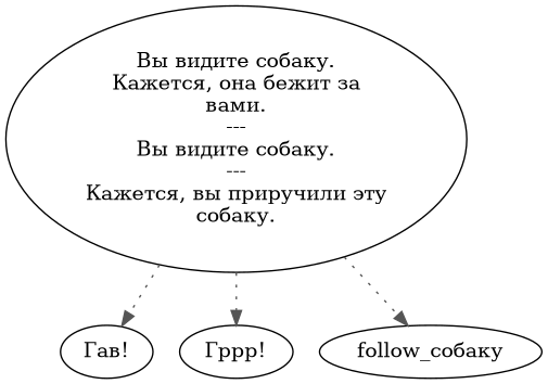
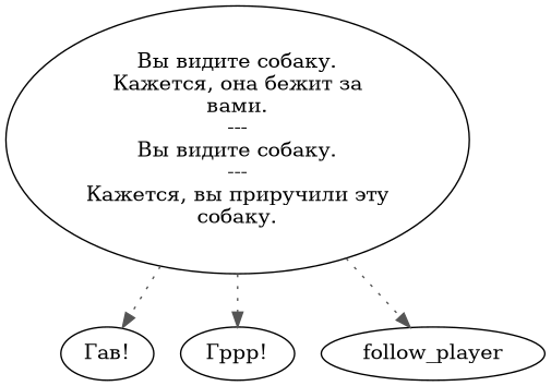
  digraph {
    node [color="#000000" fillcolor="#FFFFFF" style=filled]
    edge [color="#555555" style=dotted]
    n1 [label="Вы видите собаку.\nКажется, она бежит за\nвами.\n---\nВы видите собаку.\n---\nКажется, вы приручили эту\nсобаку."]
    n2 [label="Гав!"]
    n3 [label="Гррр!"]
-   follow_player [label="follow_собаку"]
+   follow_player
    n1 -> n2
    n1 -> n3
    n1 -> follow_player
  }
